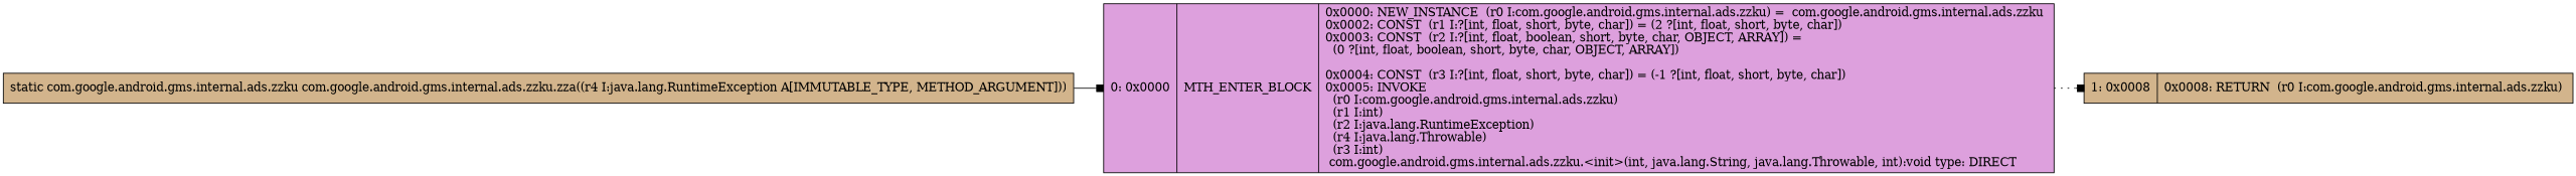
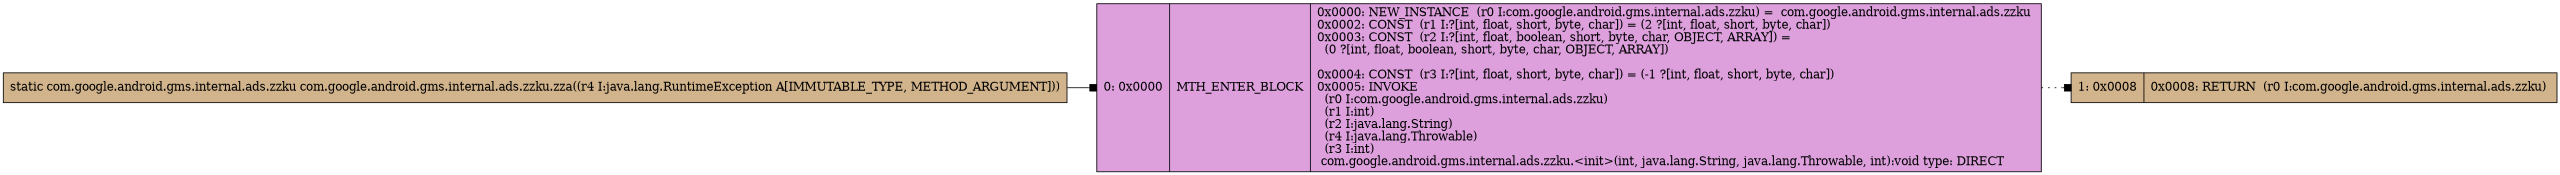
  digraph {
    rankdir=LR
    node [shape=record style=filled fillcolor=tan]
    edge [arrowhead=box]
-   n1 [label="{0\:\ 0x0000|MTH_ENTER_BLOCK\l|0x0000: NEW_INSTANCE  (r0 I:com.google.android.gms.internal.ads.zzku) =  com.google.android.gms.internal.ads.zzku \l0x0002: CONST  (r1 I:?[int, float, short, byte, char]) = (2 ?[int, float, short, byte, char]) \l0x0003: CONST  (r2 I:?[int, float, boolean, short, byte, char, OBJECT, ARRAY]) = \l  (0 ?[int, float, boolean, short, byte, char, OBJECT, ARRAY])\l \l0x0004: CONST  (r3 I:?[int, float, short, byte, char]) = (\-1 ?[int, float, short, byte, char]) \l0x0005: INVOKE  \l  (r0 I:com.google.android.gms.internal.ads.zzku)\l  (r1 I:int)\l  (r2 I:java.lang.RuntimeException)\l  (r4 I:java.lang.Throwable)\l  (r3 I:int)\l com.google.android.gms.internal.ads.zzku.\<init\>(int, java.lang.String, java.lang.Throwable, int):void type: DIRECT \l}" fillcolor=plum]
+   n1 [label="{0\:\ 0x0000|MTH_ENTER_BLOCK\l|0x0000: NEW_INSTANCE  (r0 I:com.google.android.gms.internal.ads.zzku) =  com.google.android.gms.internal.ads.zzku \l0x0002: CONST  (r1 I:?[int, float, short, byte, char]) = (2 ?[int, float, short, byte, char]) \l0x0003: CONST  (r2 I:?[int, float, boolean, short, byte, char, OBJECT, ARRAY]) = \l  (0 ?[int, float, boolean, short, byte, char, OBJECT, ARRAY])\l \l0x0004: CONST  (r3 I:?[int, float, short, byte, char]) = (\-1 ?[int, float, short, byte, char]) \l0x0005: INVOKE  \l  (r0 I:com.google.android.gms.internal.ads.zzku)\l  (r1 I:int)\l  (r2 I:java.lang.String)\l  (r4 I:java.lang.Throwable)\l  (r3 I:int)\l com.google.android.gms.internal.ads.zzku.\<init\>(int, java.lang.String, java.lang.Throwable, int):void type: DIRECT \l}" fillcolor=plum]
    n2 [label="{1\:\ 0x0008|0x0008: RETURN  (r0 I:com.google.android.gms.internal.ads.zzku) \l}"]
    n3 [label="{static com.google.android.gms.internal.ads.zzku com.google.android.gms.internal.ads.zzku.zza((r4 I:java.lang.RuntimeException A[IMMUTABLE_TYPE, METHOD_ARGUMENT])) }"]
    n1 -> n2 [style=dotted]
    n3 -> n1 [style=solid]
  }
